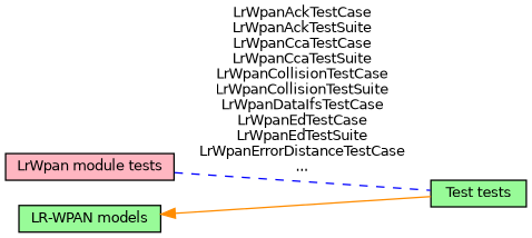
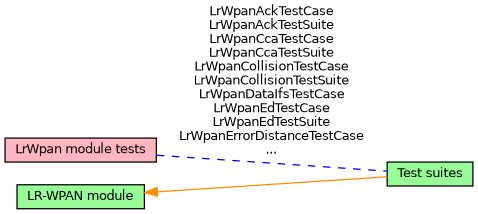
  digraph {
    rankdir=LR
    node [color=black fillcolor=palegreen fontname=Helvetica fontsize=10 shape=box style=filled]
    edge [fontname=Helvetica fontsize=10 labelfontname=Helvetica labelfontsize=10 shape=plaintext]
-   n1 [height=0.2 label="Test tests" width=0.4]
+   n1 [height=0.2 label="Test suites" width=0.4]
    n2 [fillcolor=lightpink fontcolor=black height=0.2 label="LrWpan module tests" width=0.4]
-   n3 [height=0.2 label="LR-WPAN models" width=0.4]
+   n3 [height=0.2 label="LR-WPAN module" width=0.4]
    n2 -> n1 [color=blue dir=none label="LrWpanAckTestCase\nLrWpanAckTestSuite\nLrWpanCcaTestCase\nLrWpanCcaTestSuite\nLrWpanCollisionTestCase\nLrWpanCollisionTestSuite\nLrWpanDataIfsTestCase\nLrWpanEdTestCase\nLrWpanEdTestSuite\nLrWpanErrorDistanceTestCase\n..." style=dashed]
    n3 -> n1 [color=darkorange dir=back style=solid]
  }
